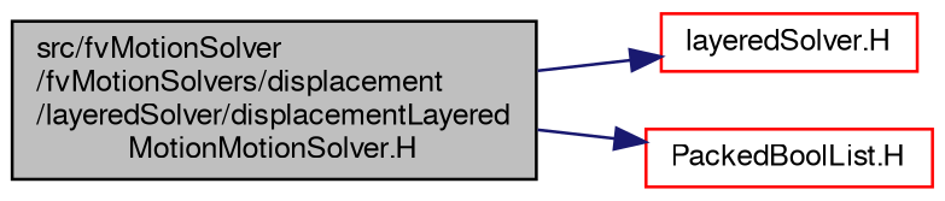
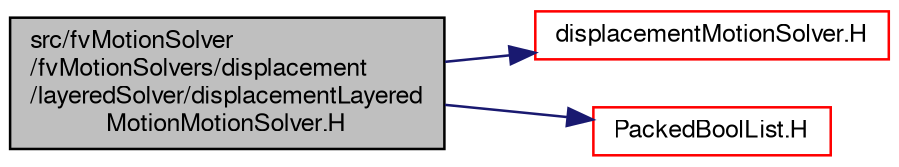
  digraph {
    rankdir=LR
    node [color=red fontname=FreeSans fontsize=10 shape=record]
    edge [color=midnightblue fontname=FreeSans fontsize=10 labelfontname=FreeSans labelfontsize=10 style=solid]
    n1 [color=black fillcolor=grey75 fontcolor=black height=0.2 label="src/fvMotionSolver\l/fvMotionSolvers/displacement\l/layeredSolver/displacementLayered\lMotionMotionSolver.H" style=filled width=0.4]
-   n2 [height=0.2 label="layeredSolver.H" width=0.4]
+   n2 [height=0.2 label="displacementMotionSolver.H" width=0.4]
    n3 [height=0.2 label="PackedBoolList.H" width=0.4]
    n1 -> n2
    n1 -> n3
  }
